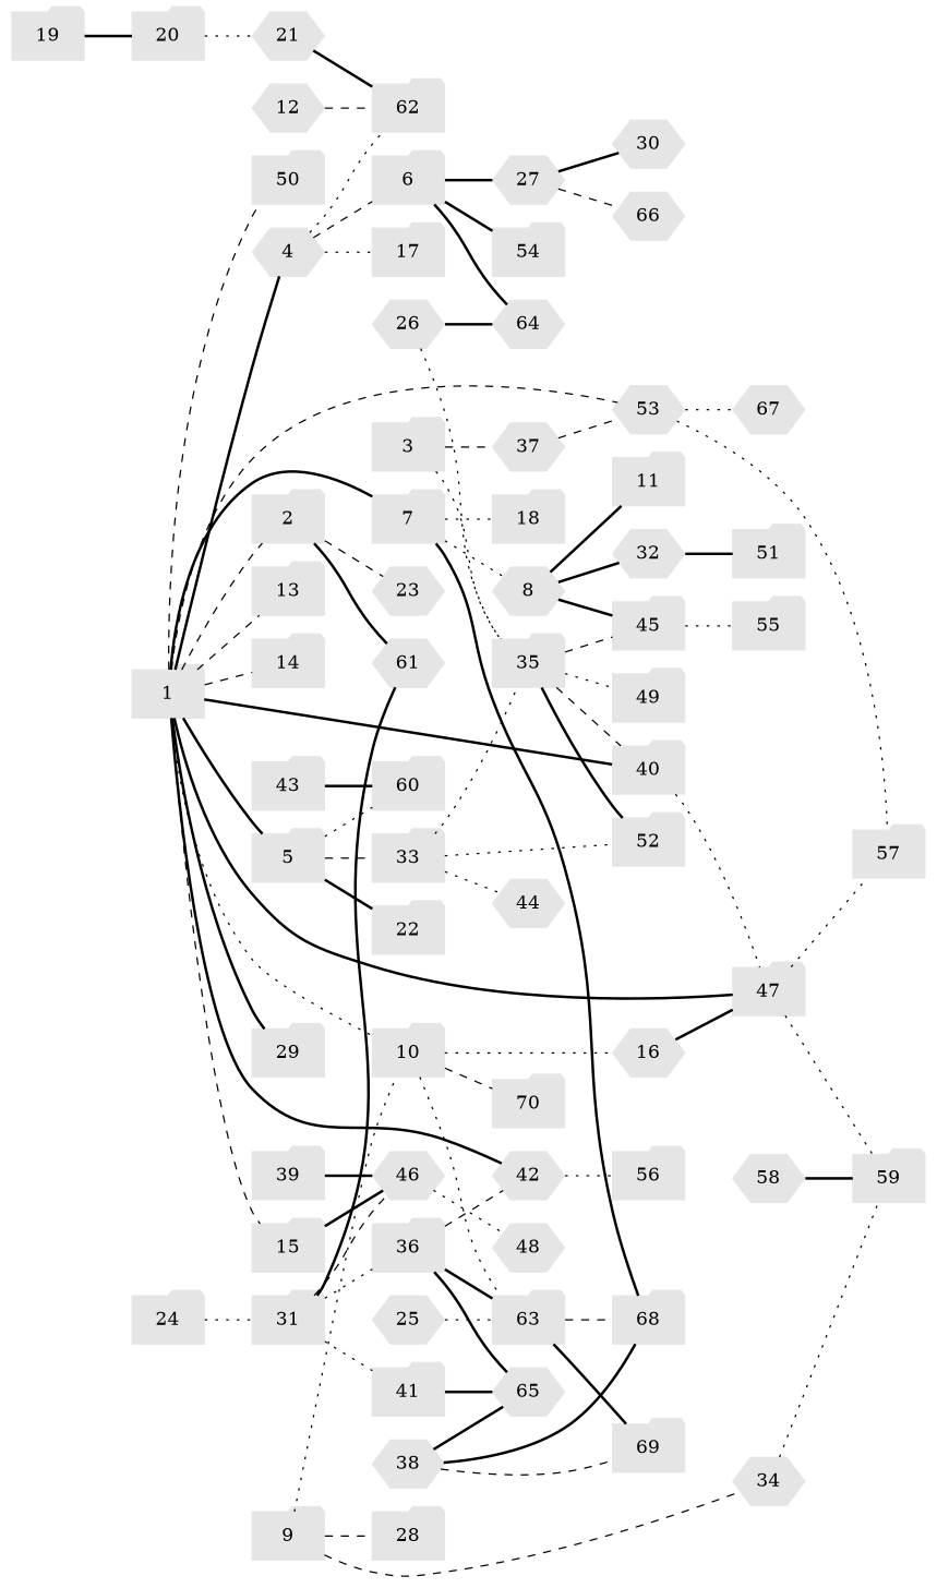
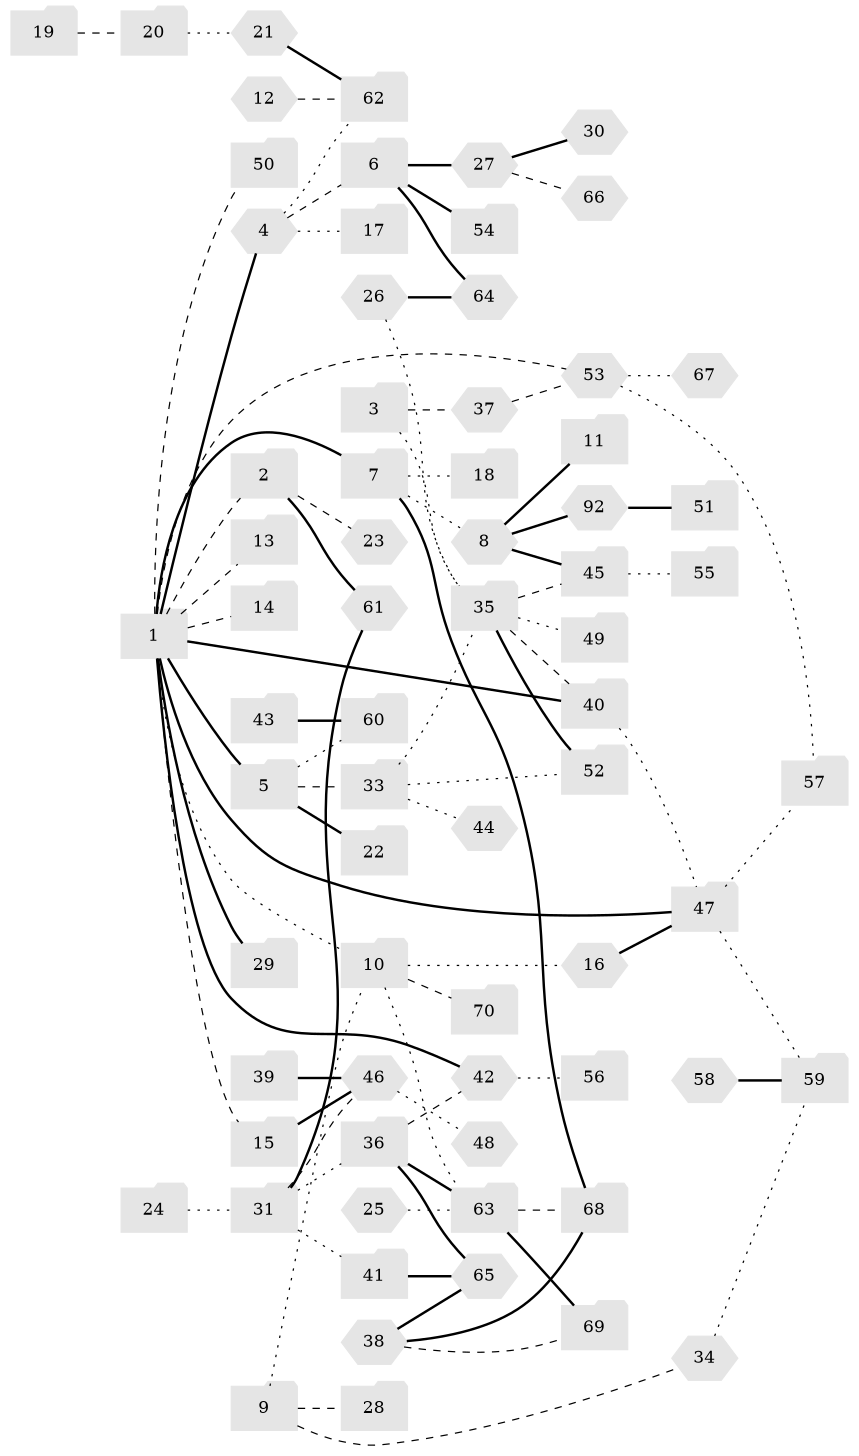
  graph {
    rankdir=LR
    node [color=gray90 shape=folder style=filled]
    edge [style=bold weight=1.0]
    1
    2
    4 [shape=hexagon]
    5
    7
    10
    13
    14
    15
    29
    40
    42 [shape=hexagon]
    47
    50
    53 [shape=hexagon]
    23 [shape=hexagon]
    61 [shape=hexagon]
    6
    17
    62
    22
    33
    60
    8 [shape=hexagon]
    18
    68
    16 [shape=hexagon]
    63
    70
    46 [shape=hexagon]
    56
    59
    57
    67 [shape=hexagon]
    3
    35
    37 [shape=hexagon]
    52
    45
    49
    27 [shape=hexagon]
    54
    64 [shape=hexagon]
    44 [shape=hexagon]
    30 [shape=hexagon]
    66 [shape=hexagon]
    11
-   32 [shape=hexagon]
+   32 [shape=hexagon label=92]
    51
    55
    9
    28
    34 [shape=hexagon]
    69
    12 [shape=hexagon]
    48 [shape=hexagon]
    19
    20
    21 [shape=hexagon]
    24
    31
    36
    41
    25 [shape=hexagon]
    26 [shape=hexagon]
    65 [shape=hexagon]
    38 [shape=hexagon]
    39
    43
    58 [shape=hexagon]
    1 -- 2 [style=dashed]
    1 -- 4
    1 -- 5
    1 -- 7
    1 -- 10 [style=dotted]
    1 -- 13 [style=dashed]
    1 -- 14 [style=dashed]
    1 -- 15 [style=dashed]
    1 -- 29
    1 -- 40
    1 -- 42
    1 -- 47
    1 -- 50 [style=dashed]
    1 -- 53 [style=dashed]
    2 -- 23 [style=dashed]
    2 -- 61
    4 -- 6 [style=dashed]
    4 -- 17 [style=dotted]
    4 -- 62 [style=dotted]
    5 -- 22
    5 -- 33 [style=dashed]
    5 -- 60 [style=dotted]
    7 -- 8 [style=dotted]
    7 -- 18 [style=dotted]
    7 -- 68
    10 -- 16 [style=dotted]
    10 -- 63 [style=dotted]
    10 -- 70 [style=dashed]
    15 -- 46
    40 -- 47 [style=dotted]
    42 -- 56 [style=dotted]
    47 -- 59 [style=dotted]
    47 -- 57 [style=dotted]
    53 -- 57 [style=dotted]
    53 -- 67 [style=dotted]
    6 -- 27 [weight=2.0]
    6 -- 54
    6 -- 64
    33 -- 35 [style=dotted]
    33 -- 52 [style=dotted]
    33 -- 44 [style=dotted]
    8 -- 45
    8 -- 11
    8 -- 32
    16 -- 47
    63 -- 68 [style=dashed]
    63 -- 69
    46 -- 48 [style=dotted]
    3 -- 35 [style=dotted]
    3 -- 37 [style=dashed]
    35 -- 40 [style=dashed]
    35 -- 52
    35 -- 45 [style=dashed]
    35 -- 49 [style=dotted]
    37 -- 53 [style=dashed]
    45 -- 55 [style=dotted]
    27 -- 30
    27 -- 66 [style=dashed]
    32 -- 51
    9 -- 10 [style=dotted]
    9 -- 28 [style=dashed]
    9 -- 34 [style=dashed]
    34 -- 59 [style=dotted]
    12 -- 62 [style=dashed]
-   19 -- 20
+   19 -- 20 [style=dashed]
    20 -- 21 [style=dotted]
    21 -- 62
    24 -- 31 [style=dotted]
    31 -- 61
    31 -- 46 [style=dashed]
    31 -- 36 [style=dotted]
    31 -- 41 [style=dotted]
    36 -- 42 [style=dashed]
    36 -- 63
    36 -- 65
    41 -- 65
    25 -- 63 [style=dotted]
    26 -- 35 [style=dotted]
    26 -- 64
    38 -- 68
    38 -- 69 [style=dashed]
    38 -- 65
    39 -- 46
    43 -- 60
    58 -- 59
  }
